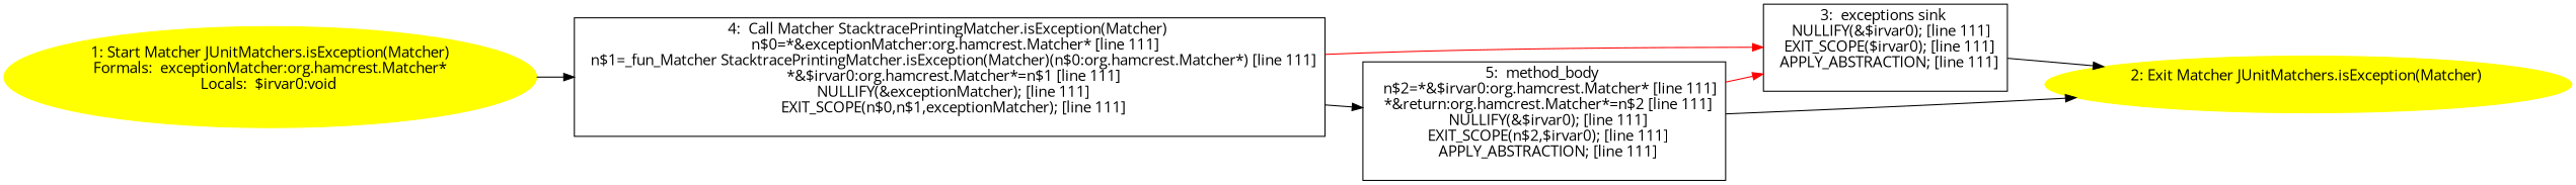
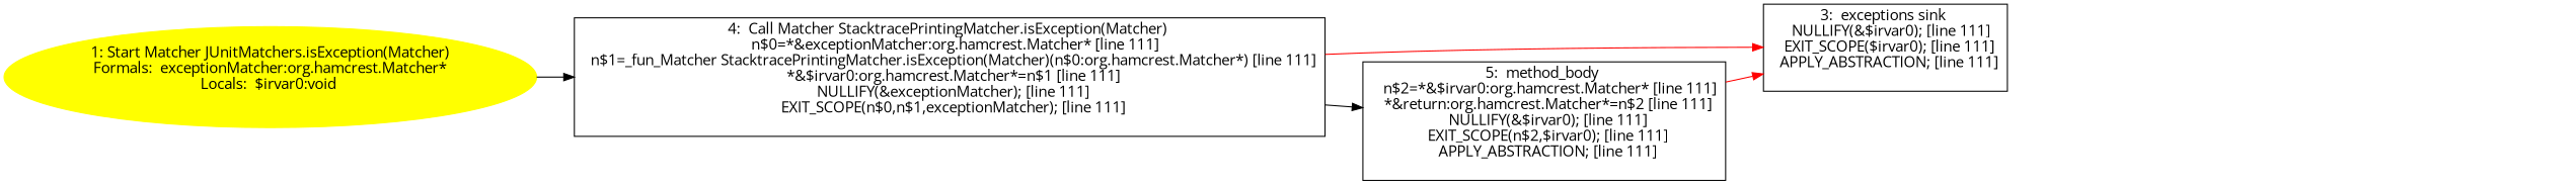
  digraph {
    rankdir=LR
    fontname="Open Sans"
    node [fontname="Open Sans" shape=box]
    edge [fontname="Open Sans"]
    n1 [color=yellow label="1: Start Matcher JUnitMatchers.isException(Matcher)\nFormals:  exceptionMatcher:org.hamcrest.Matcher*\nLocals:  $irvar0:void \n  " style=filled shape=""]
    n2 [label="4:  Call Matcher StacktracePrintingMatcher.isException(Matcher) \n   n$0=*&exceptionMatcher:org.hamcrest.Matcher* [line 111]\n  n$1=_fun_Matcher StacktracePrintingMatcher.isException(Matcher)(n$0:org.hamcrest.Matcher*) [line 111]\n  *&$irvar0:org.hamcrest.Matcher*=n$1 [line 111]\n  NULLIFY(&exceptionMatcher); [line 111]\n  EXIT_SCOPE(n$0,n$1,exceptionMatcher); [line 111]\n "]
    n3 [label="3:  exceptions sink \n   NULLIFY(&$irvar0); [line 111]\n  EXIT_SCOPE($irvar0); [line 111]\n  APPLY_ABSTRACTION; [line 111]\n "]
    n4 [label="5:  method_body \n   n$2=*&$irvar0:org.hamcrest.Matcher* [line 111]\n  *&return:org.hamcrest.Matcher*=n$2 [line 111]\n  NULLIFY(&$irvar0); [line 111]\n  EXIT_SCOPE(n$2,$irvar0); [line 111]\n  APPLY_ABSTRACTION; [line 111]\n "]
-   n5 [color=yellow label="2: Exit Matcher JUnitMatchers.isException(Matcher) \n  " style=filled shape=""]
    n1 -> n2
    n2 -> n3 [color=red]
    n2 -> n4
-   n3 -> n5
    n4 -> n3 [color=red]
-   n4 -> n5
  }
